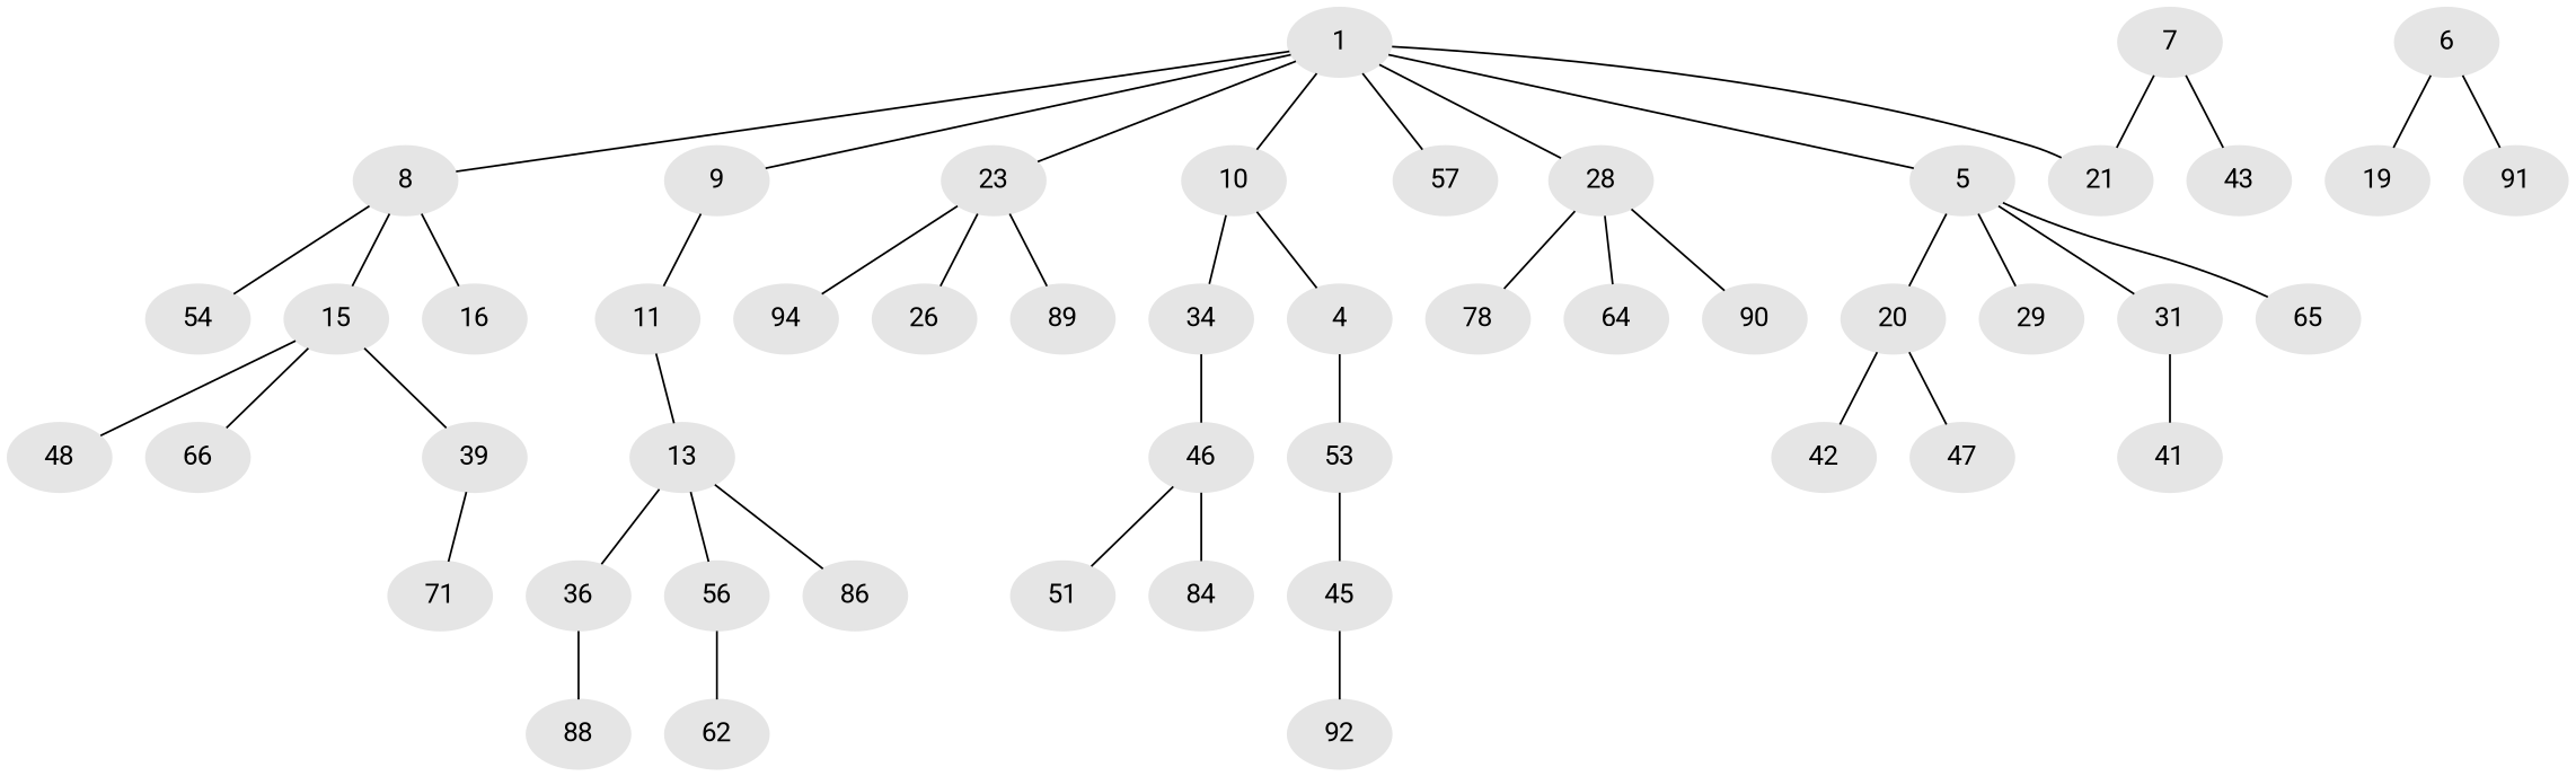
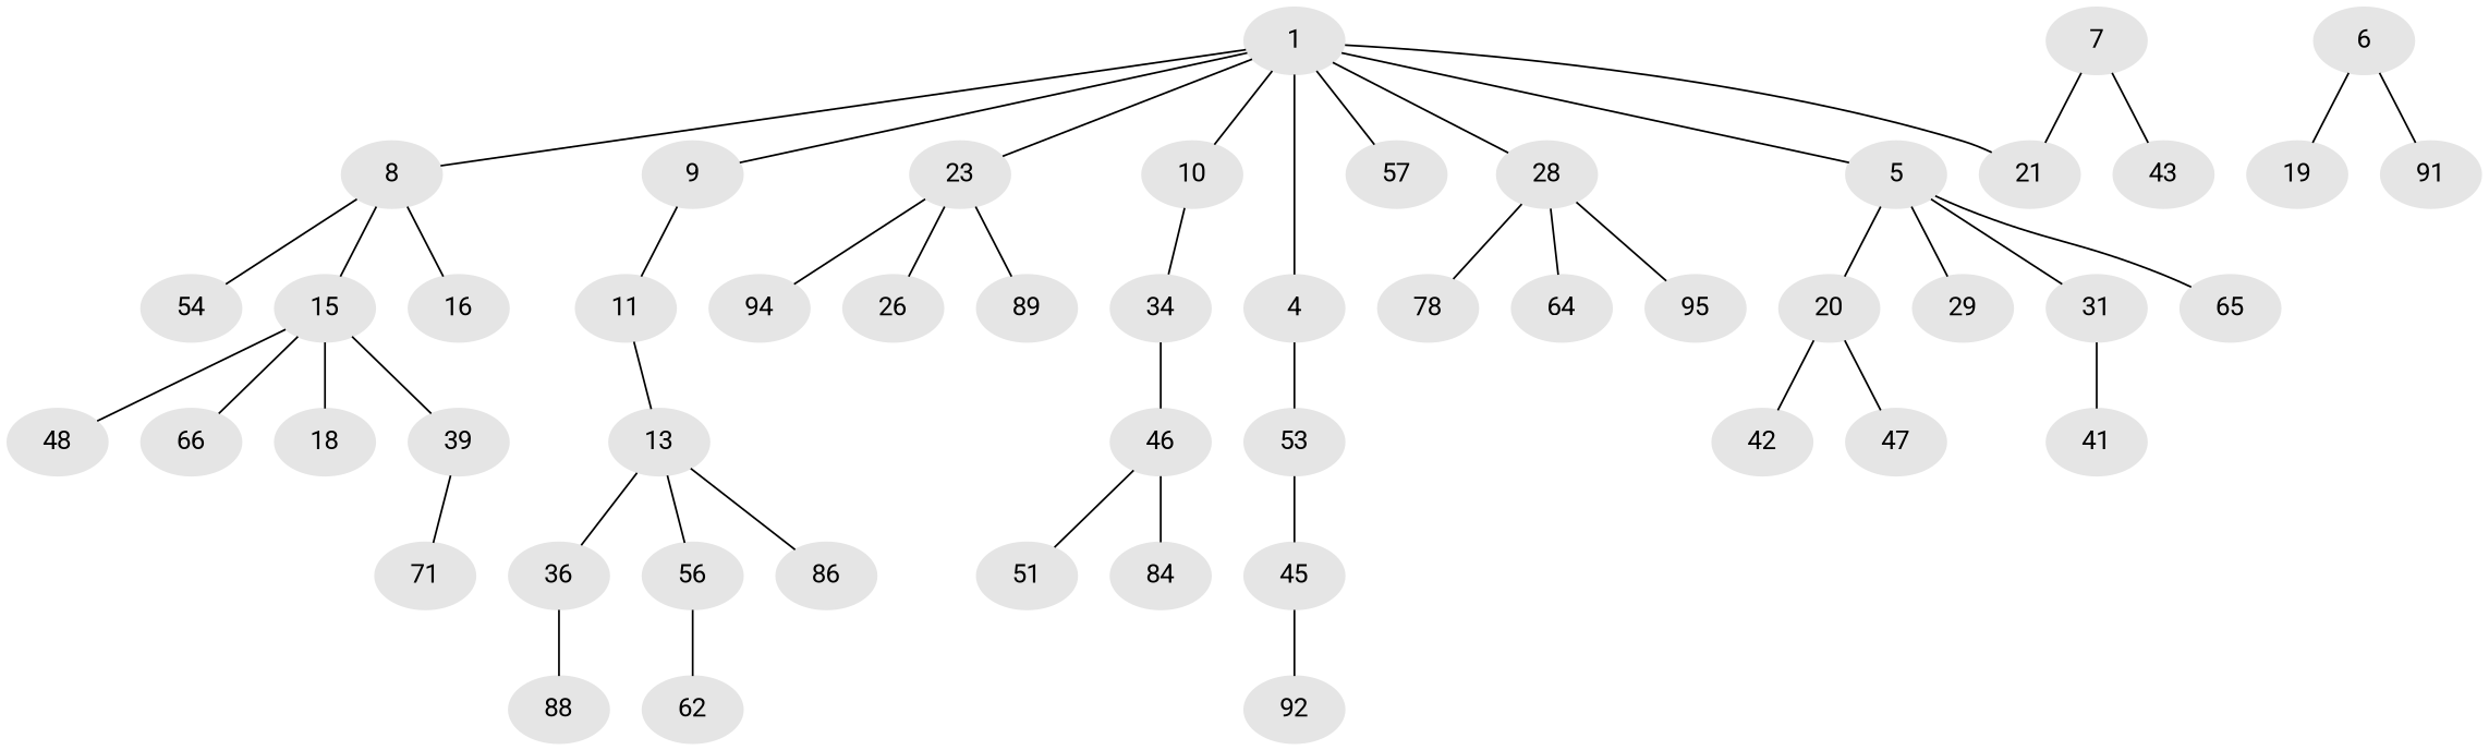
  graph {
    fontname=Roboto
    node [color=gray90 fontname=Roboto style=filled]
    edge [fontname=Roboto]
    1 [super="+2+3"]
    4
    5
    8
    9 [super="+72+14+35"]
    10 [super="+30+12+22"]
    23 [super="+67+32"]
    28 [super="+70+57"]
    n9 [label=57 super="+59"]
    21
    n11 [label=53 super="+38"]
    20 [super="+69+93+75+50"]
    29
    31
    65
    7
    43
    15 [super="+17+24"]
    16
    54
    11 [super="+40"]
    34
    26
    89
    94
    n26 [label=78 super="+96"]
    64
-   90
+   90 [label=95]
    19 [super="+63"]
    6
    91
    45
    42
    47 [super="+61"]
    41
+   18 [super="+99+53"]
    39
    48
    66
    13 [super="+27+25"]
    46
    36 [super="+87"]
    56 [super="+68"]
    86
    88
    62
    71
    92
    51 [super="+82"]
    84
-   10 -- 4
+   1 -- 4
    1 -- 5
    1 -- 8
    1 -- 9
    1 -- 10
    1 -- 23
    1 -- 28
    1 -- n9
    1 -- 21
    4 -- n11
    5 -- 20
    5 -- 29
    5 -- 31
    5 -- 65
    8 -- 15
    8 -- 16
    8 -- 54
    9 -- 11
    10 -- 34
    23 -- 26
    23 -- 89
    23 -- 94
    28 -- n26
    28 -- 64
    28 -- 90
    n11 -- 45
    20 -- 42
    20 -- 47
    31 -- 41
    7 -- 21
    7 -- 43
+   15 -- 18
    15 -- 39
    15 -- 48
    15 -- 66
    11 -- 13
    34 -- 46
    6 -- 19
    6 -- 91
    45 -- 92
    39 -- 71
    13 -- 36
    13 -- 56
    13 -- 86
    46 -- 51
    46 -- 84
    36 -- 88
    56 -- 62
  }
